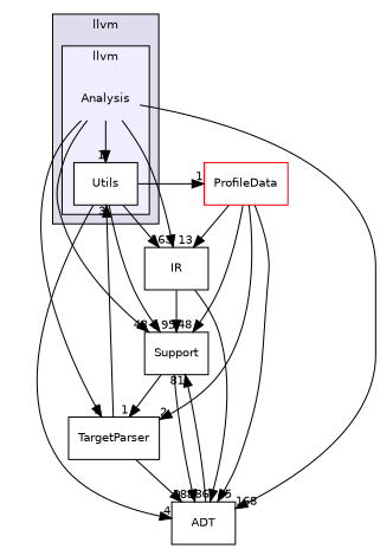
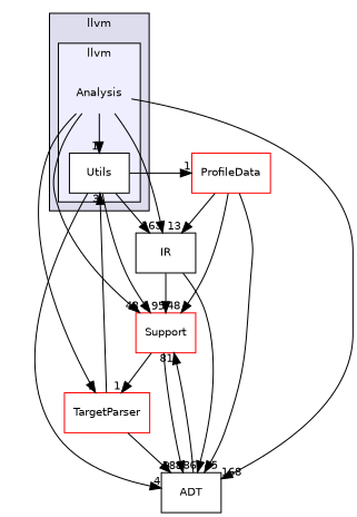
  digraph {
    compound=true
    node [fontname=Helvetica fontsize=10 shape=box]
    edge [headlabel=1 labeldistance=1.5 labelfontname=Helvetica labelfontsize=10]
    n1 [color=red label=Analysis shape=plaintext]
    n2 [color=black fillcolor=white label=Utils style=filled]
    n3 [label=IR]
-   n4 [color=black label=Support]
+   n4 [color=red label=Support]
    n5 [label=ADT]
-   n6 [label=TargetParser]
+   n6 [label=TargetParser color=red]
    n7 [color=red label=ProfileData]
    subgraph cluster_1 {
      bgcolor="#ddddee"
      fontname=Helvetica
      fontsize=10
      label=llvm
      pencolor=black
      subgraph cluster_2 {
        bgcolor="#eeeeff"
        fontname=Helvetica
        fontsize=10
        label=llvm
        pencolor=black
        n1
        n2
      }
    }
    n1 -> n2
    n1 -> n3 [headlabel=163]
    n1 -> n4 [headlabel=48]
    n1 -> n5 [headlabel=168]
    n1 -> n6
    n2 -> n3
    n2 -> n4
    n2 -> n5 [headlabel=4]
    n2 -> n7
    n3 -> n4 [headlabel=95]
    n3 -> n5 [headlabel=186]
    n4 -> n5 [headlabel=188]
    n4 -> n6
    n5 -> n4 [headlabel=81]
    n6 -> n2 [headlabel=3]
    n6 -> n5 [headlabel=9]
    n7 -> n3 [headlabel=13]
    n7 -> n4 [headlabel=48]
    n7 -> n5 [headlabel=45]
-   n7 -> n6 [headlabel=2]
  }
